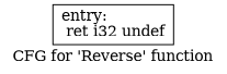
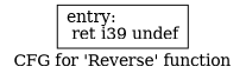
  digraph {
    label="CFG for 'Reverse' function"
-   n1 [label="{entry:\l  ret i32 undef\l}" shape=record]
+   n1 [label="{entry:\l  ret i39 undef\l}" shape=record]
  }
